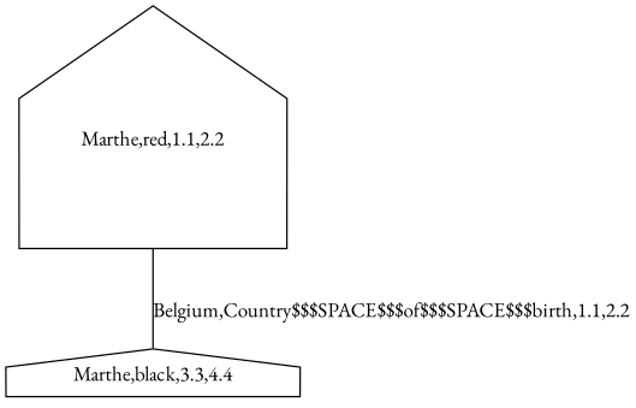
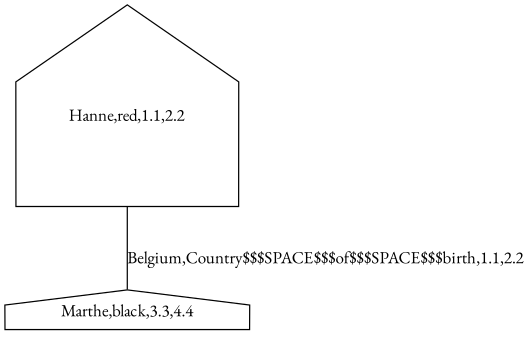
  graph {
    fontname="EB Garamond"
    node [shape=house fontname="EB Garamond"]
-   n1 [label="Marthe,red,1.1,2.2" regular=1]
+   n1 [label="Hanne,red,1.1,2.2" regular=1]
    n2 [label="Marthe,black,3.3,4.4" regular=0]
    n1 -- n2 [label="Belgium,Country$$$SPACE$$$of$$$SPACE$$$birth,1.1,2.2" regular=0 fontname="EB Garamond"]
  }
